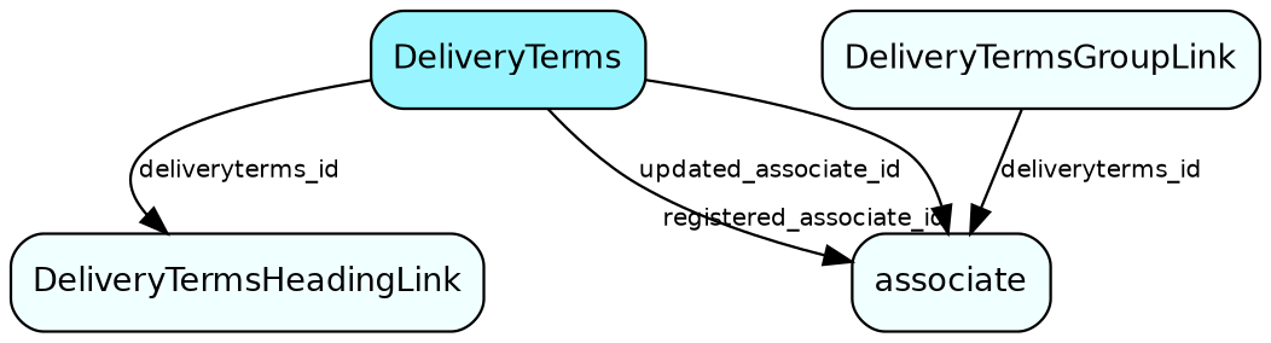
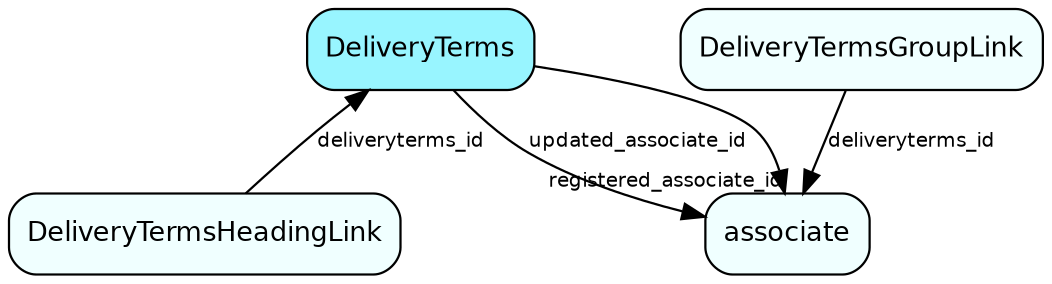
  digraph {
    node [fillcolor=azure1 fontname=Helvetica fontsize=12 shape=box style="rounded, filled"]
    edge [fontname=Helvetica fontsize=9]
    DeliveryTerms [fillcolor=cadetblue1]
    associate
    DeliveryTermsGroupLink
    DeliveryTermsHeadingLink
    DeliveryTerms -> associate [headlabel=registered_associate_id]
    DeliveryTerms -> associate [label=updated_associate_id]
    DeliveryTermsGroupLink -> associate [label=deliveryterms_id]
-   DeliveryTerms -> DeliveryTermsHeadingLink [label=deliveryterms_id]
+   DeliveryTermsHeadingLink -> DeliveryTerms [label=deliveryterms_id]
  }
